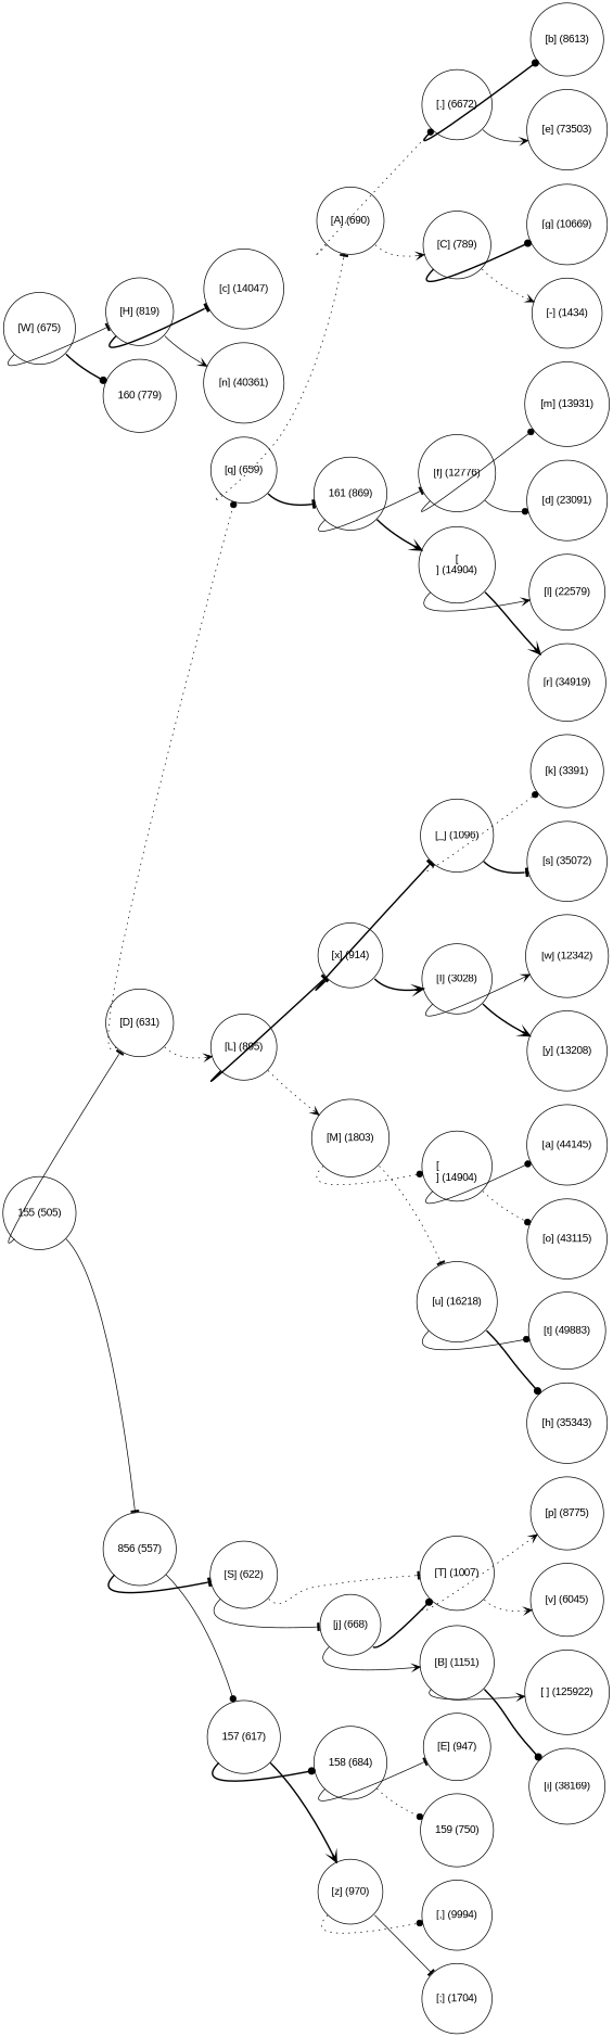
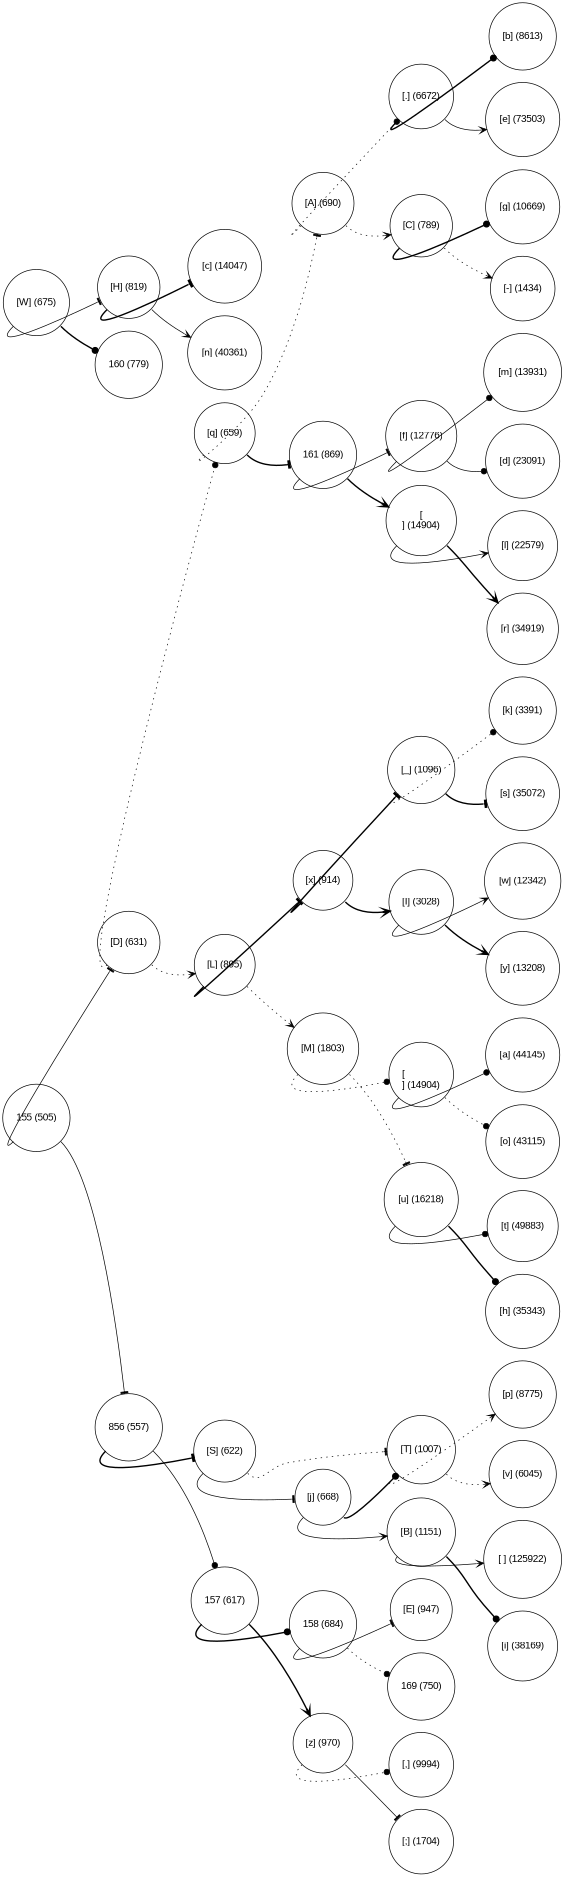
  digraph {
    rankdir=LR
    node [fontname=Arial shape=circle]
    edge [arrowhead=dot style=solid tailport=sw]
    n1 [label="155 (505)" width=0.5]
    n2 [label="[D] (631)" width=0.5]
    n3 [label="856 (557)" width=0.5]
    n4 [label="[q] (659)" width=0.5]
    n5 [label="[L] (895)" width=0.5]
    n6 [label="[S] (622)" width=0.5]
    n7 [label="157 (617)" width=0.5]
    n8 [label="[A] (690)" width=0.5]
    n9 [label="161 (869)" width=0.5]
    n10 [label="[x] (914)" width=0.5]
    n11 [label="[M] (1803)" width=0.5]
    n12 [label="[.] (6672)" width=0.5]
    n13 [label="[C] (789)" width=0.5]
    n14 [label="[f] (12776)" width=0.5]
    n15 [label="[\n] (14904)" width=0.5]
    n16 [label="[b] (8613)" width=0.5]
    n17 [label="[e] (73503)" width=0.5]
    n18 [label="[g] (10669)" width=0.5]
    n19 [label="[-] (1434)" width=0.5]
    n20 [label="[m] (13931)" width=0.5]
    n21 [label="[d] (23091)" width=0.5]
    n22 [label="[l] (22579)" width=0.5]
    n23 [label="[r] (34919)" width=0.5]
    n24 [label="[_] (1096)" width=0.5]
    n25 [label="[I] (3028)" width=0.5]
    n26 [label="[] (14904)" width=0.5]
    n27 [label="[u] (16218)" width=0.5]
    n28 [label="[k] (3391)" width=0.5]
    n29 [label="[s] (35072)" width=0.5]
    n30 [label="[w] (12342)" width=0.5]
    n31 [label="[y] (13208)" width=0.5]
    n32 [label="[a] (44145)" width=0.5]
    n33 [label="[o] (43115)" width=0.5]
    n34 [label="[t] (49883)" width=0.5]
    n35 [label="[h] (35343)" width=0.5]
    n36 [label="[j] (668)" width=0.5]
    n37 [label="[T] (1007)" width=0.5]
    n38 [label="158 (684)" width=0.5]
    n39 [label="[z] (970)" width=0.5]
    n40 [label="[B] (1151)" width=0.5]
    n41 [label="[W] (675)" width=0.5]
    n42 [label="[H] (819)" width=0.5]
    n43 [label="160 (779)" width=0.5]
    n44 [label="[ ] (125922)" width=0.5]
    n45 [label="[i] (38169)" width=0.5]
    n46 [label="[p] (8775)" width=0.5]
    n47 [label="[v] (6045)" width=0.5]
    n48 [label="[c] (14047)" width=0.5]
    n49 [label="[n] (40361)" width=0.5]
    n50 [label="[E] (947)" width=0.5]
-   n51 [label="159 (750)" width=0.5]
+   n51 [label="169 (750)" width=0.5]
    n52 [label="[,] (9994)" width=0.5]
    n53 [label="[;] (1704)" width=0.5]
    n1 -> n2 [arrowhead=tee]
    n1 -> n3 [arrowhead=tee tailport=se]
    n2 -> n4 [style=dotted]
    n2 -> n5 [arrowhead=vee style=dotted tailport=se]
    n3 -> n6 [arrowhead=tee style=bold]
    n3 -> n7 [tailport=se]
    n4 -> n8 [arrowhead=tee style=dotted]
    n4 -> n9 [arrowhead=tee style=bold tailport=se]
    n5 -> n10 [arrowhead=tee style=bold]
    n5 -> n11 [arrowhead=vee style=dotted tailport=se]
    n6 -> n36 [arrowhead=tee]
    n6 -> n37 [arrowhead=tee style=dotted tailport=se]
    n7 -> n38 [style=bold]
    n7 -> n39 [arrowhead=vee style=bold tailport=se]
    n8 -> n12 [style=dotted]
    n8 -> n13 [arrowhead=vee style=dotted tailport=se]
    n9 -> n14 [arrowhead=tee]
    n9 -> n15 [arrowhead=vee style=bold tailport=se]
    n10 -> n24 [arrowhead=tee style=bold]
    n10 -> n25 [arrowhead=vee style=bold tailport=se]
    n11 -> n26 [style=dotted]
    n11 -> n27 [arrowhead=tee style=dotted tailport=se]
    n12 -> n16 [style=bold]
    n12 -> n17 [arrowhead=vee tailport=se]
    n13 -> n18 [style=bold]
    n13 -> n19 [arrowhead=vee style=dotted tailport=se]
    n14 -> n20
    n14 -> n21 [tailport=se]
    n15 -> n22 [arrowhead=vee]
    n15 -> n23 [arrowhead=vee style=bold tailport=se]
    n24 -> n28 [style=dotted]
    n24 -> n29 [arrowhead=tee style=bold tailport=se]
    n25 -> n30 [arrowhead=vee]
    n25 -> n31 [arrowhead=vee style=bold tailport=se]
    n26 -> n32
    n26 -> n33 [style=dotted tailport=se]
    n27 -> n34
    n27 -> n35 [style=bold tailport=se]
    n36 -> n37 [style=bold tailport=se]
    n36 -> n40 [arrowhead=vee]
    n37 -> n46 [arrowhead=vee style=dotted]
    n37 -> n47 [arrowhead=vee style=dotted tailport=se]
    n38 -> n50 [arrowhead=tee]
    n38 -> n51 [style=dotted tailport=se]
    n39 -> n52 [style=dotted]
    n39 -> n53 [arrowhead=tee tailport=se]
    n40 -> n44 [arrowhead=vee]
    n40 -> n45 [style=bold tailport=se]
    n41 -> n42 [arrowhead=tee]
    n41 -> n43 [style=bold tailport=se]
    n42 -> n48 [arrowhead=tee style=bold]
    n42 -> n49 [arrowhead=vee tailport=se]
  }
